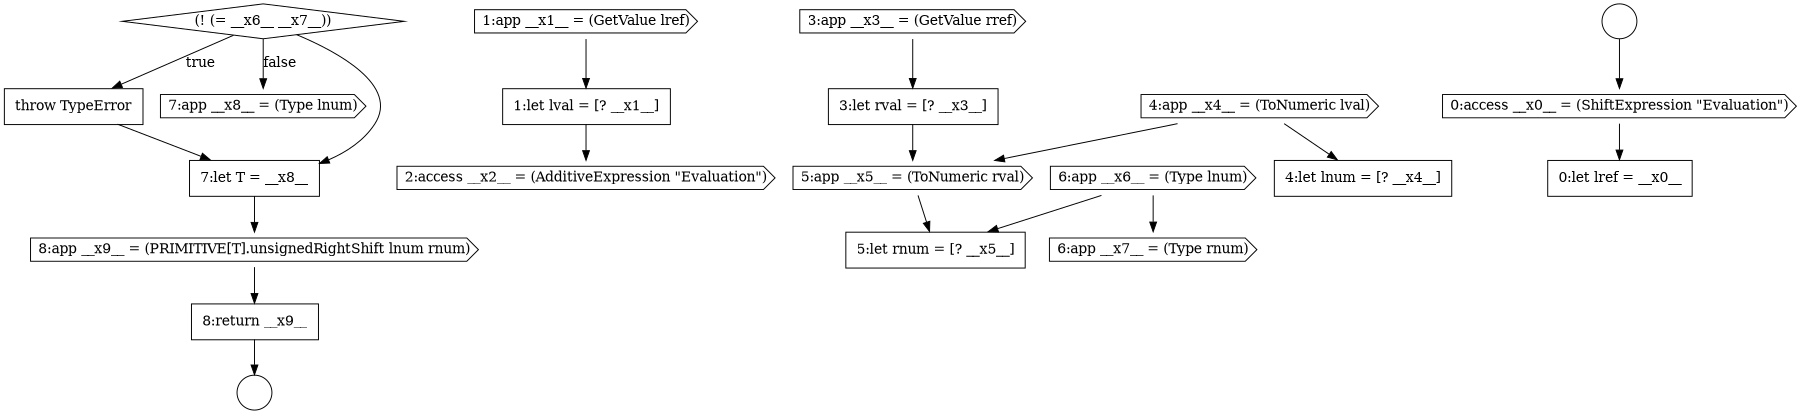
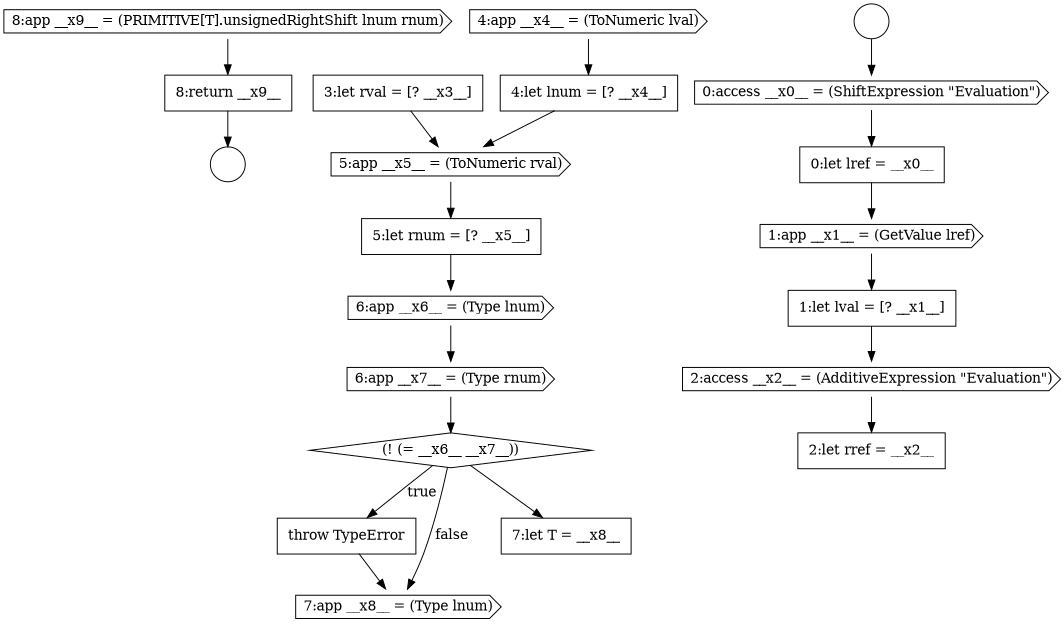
  digraph {
    fontname="DejaVu Serif"
    node [color=black fillcolor=white fontname="DejaVu Serif" shape=cds style=filled]
    edge [color=black fontname="DejaVu Serif"]
    n1 [label=" " shape=circle]
    n2 [label=<<font color="black">(! (= __x6__ __x7__))</font>> shape=diamond]
    n3 [label=<<font color="black">     <table border="0" cellborder="1" cellspacing="0" cellpadding="10">       <tr><td align="left">throw TypeError</td></tr>     </table>   </font>> margin=0 shape=none]
    n4 [label=<<font color="black">7:app __x8__ = (Type lnum)</font>>]
    n5 [label=<<font color="black">     <table border="0" cellborder="1" cellspacing="0" cellpadding="10">       <tr><td align="left">7:let T = __x8__</td></tr>     </table>   </font>> margin=0 shape=none]
    n6 [label=<<font color="black">1:app __x1__ = (GetValue lref)</font>>]
    n7 [label=<<font color="black">     <table border="0" cellborder="1" cellspacing="0" cellpadding="10">       <tr><td align="left">1:let lval = [? __x1__]</td></tr>     </table>   </font>> margin=0 shape=none]
    n8 [label=<<font color="black">2:access __x2__ = (AdditiveExpression &quot;Evaluation&quot;)</font>>]
-   n9 [label=<<font color="black">3:app __x3__ = (GetValue rref)</font>>]
    n10 [label=<<font color="black">     <table border="0" cellborder="1" cellspacing="0" cellpadding="10">       <tr><td align="left">3:let rval = [? __x3__]</td></tr>     </table>   </font>> margin=0 shape=none]
    n11 [label=<<font color="black">5:app __x5__ = (ToNumeric rval)</font>>]
    n12 [label=<<font color="black">     <table border="0" cellborder="1" cellspacing="0" cellpadding="10">       <tr><td align="left">5:let rnum = [? __x5__]</td></tr>     </table>   </font>> margin=0 shape=none]
    n13 [label=<<font color="black">6:app __x6__ = (Type lnum)</font>>]
+   n14 [label=<<font color="black">     <table border="0" cellborder="1" cellspacing="0" cellpadding="10">       <tr><td align="left">2:let rref = __x2__</td></tr>     </table>   </font>> margin=0 shape=none]
    n15 [label=<<font color="black">0:access __x0__ = (ShiftExpression &quot;Evaluation&quot;)</font>>]
    n16 [label=<<font color="black">     <table border="0" cellborder="1" cellspacing="0" cellpadding="10">       <tr><td align="left">0:let lref = __x0__</td></tr>     </table>   </font>> margin=0 shape=none]
    n17 [label=<<font color="black">6:app __x7__ = (Type rnum)</font>>]
    n18 [label=<<font color="black">     <table border="0" cellborder="1" cellspacing="0" cellpadding="10">       <tr><td align="left">4:let lnum = [? __x4__]</td></tr>     </table>   </font>> margin=0 shape=none]
    n19 [label=<<font color="black">8:app __x9__ = (PRIMITIVE[T].unsignedRightShift lnum rnum)</font>>]
    n20 [label=<<font color="black">4:app __x4__ = (ToNumeric lval)</font>>]
    n21 [label=" " shape=circle]
    n22 [label=<<font color="black">     <table border="0" cellborder="1" cellspacing="0" cellpadding="10">       <tr><td align="left">8:return __x9__</td></tr>     </table>   </font>> margin=0 shape=none]
    n2 -> n3 [label=<<font color="black">true</font>>]
    n2 -> n4 [label=<<font color="black">false</font>>]
    n2 -> n5
-   n3 -> n5
-   n5 -> n19
+   n3 -> n4
    n6 -> n7
    n7 -> n8
-   n9 -> n10
+   n8 -> n14
    n10 -> n11
    n11 -> n12
-   n13 -> n12
+   n12 -> n13
    n13 -> n17
    n15 -> n16
-   n20 -> n11
+   n16 -> n6
+   n17 -> n2
+   n18 -> n11
    n19 -> n22
    n20 -> n18
    n21 -> n15
    n22 -> n1
  }
